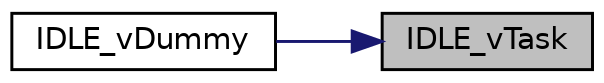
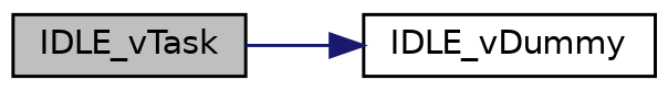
  digraph {
    rankdir=LR
    node [color=black fontname=Helvetica fontsize=10 shape=record style=filled]
    n1 [fillcolor=grey75 fontcolor=black height=0.2 label=IDLE_vTask width=0.4]
    n2 [fillcolor=white height=0.2 label=IDLE_vDummy width=0.4]
-   n2 -> n1 [color=midnightblue fontname=Helvetica fontsize=10 labelfontname=Helvetica labelfontsize=10 style=solid]
+   n1 -> n2 [color=midnightblue fontname=Helvetica fontsize=10 labelfontname=Helvetica labelfontsize=10 style=solid]
  }
